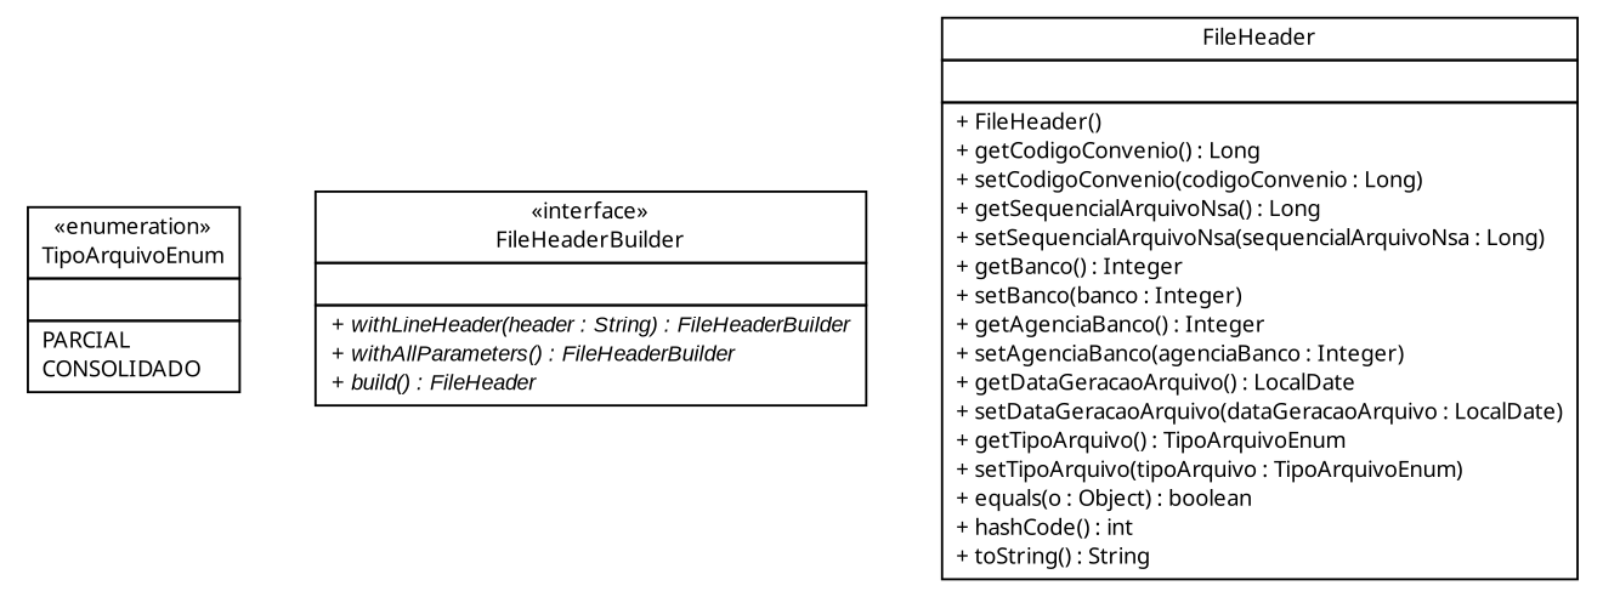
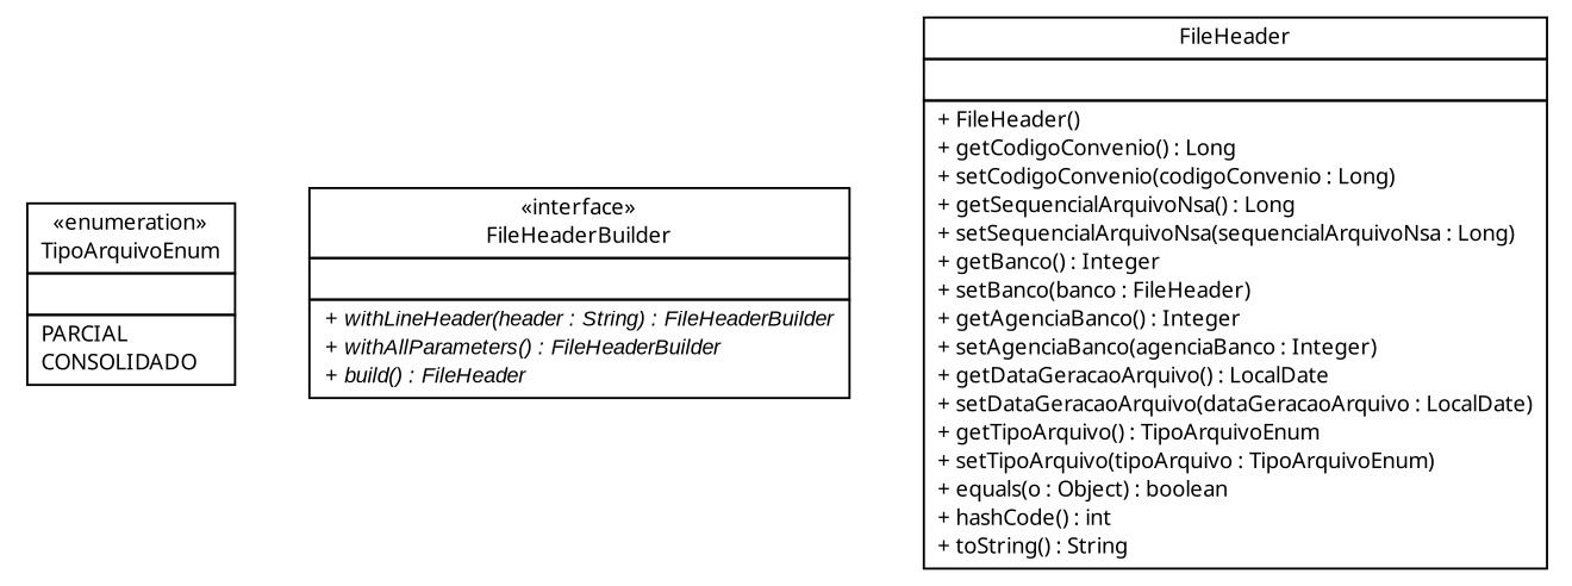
  digraph {
    nodesep=0.25
    ranksep=0.5
    fontname="Noto Sans"
    node [fontcolor=black fontname="Noto Sans" fontsize=10.0 shape=plaintext]
    n1 [label=<<table title="br.gov.to.sefaz.arr.processamento.domain.header.TipoArquivoEnum" border="0" cellborder="1" cellspacing="0" cellpadding="2" port="p" href="./TipoArquivoEnum.html"> 		<tr><td><table border="0" cellspacing="0" cellpadding="1"> <tr><td align="center" balign="center"> &#171;enumeration&#187; </td></tr> <tr><td align="center" balign="center"> TipoArquivoEnum </td></tr> 		</table></td></tr> 		<tr><td><table border="0" cellspacing="0" cellpadding="1"> <tr><td align="left" balign="left">  </td></tr> 		</table></td></tr> 		<tr><td><table border="0" cellspacing="0" cellpadding="1"> <tr><td align="left" balign="left"> PARCIAL </td></tr> <tr><td align="left" balign="left"> CONSOLIDADO </td></tr> 		</table></td></tr> 		</table>>]
    n2 [label=<<table title="br.gov.to.sefaz.arr.processamento.domain.header.FileHeaderBuilder" border="0" cellborder="1" cellspacing="0" cellpadding="2" port="p" href="./FileHeaderBuilder.html"> 		<tr><td><table border="0" cellspacing="0" cellpadding="1"> <tr><td align="center" balign="center"> &#171;interface&#187; </td></tr> <tr><td align="center" balign="center"> FileHeaderBuilder </td></tr> 		</table></td></tr> 		<tr><td><table border="0" cellspacing="0" cellpadding="1"> <tr><td align="left" balign="left">  </td></tr> 		</table></td></tr> 		<tr><td><table border="0" cellspacing="0" cellpadding="1"> <tr><td align="left" balign="left"><font face="arial italic" point-size="10.0"> + withLineHeader(header : String) : FileHeaderBuilder </font></td></tr> <tr><td align="left" balign="left"><font face="arial italic" point-size="10.0"> + withAllParameters() : FileHeaderBuilder </font></td></tr> <tr><td align="left" balign="left"><font face="arial italic" point-size="10.0"> + build() : FileHeader </font></td></tr> 		</table></td></tr> 		</table>>]
-   n3 [label=<<table title="br.gov.to.sefaz.arr.processamento.domain.header.FileHeader" border="0" cellborder="1" cellspacing="0" cellpadding="2" port="p" href="./FileHeader.html"> 		<tr><td><table border="0" cellspacing="0" cellpadding="1"> <tr><td align="center" balign="center"> FileHeader </td></tr> 		</table></td></tr> 		<tr><td><table border="0" cellspacing="0" cellpadding="1"> <tr><td align="left" balign="left">  </td></tr> 		</table></td></tr> 		<tr><td><table border="0" cellspacing="0" cellpadding="1"> <tr><td align="left" balign="left"> + FileHeader() </td></tr> <tr><td align="left" balign="left"> + getCodigoConvenio() : Long </td></tr> <tr><td align="left" balign="left"> + setCodigoConvenio(codigoConvenio : Long) </td></tr> <tr><td align="left" balign="left"> + getSequencialArquivoNsa() : Long </td></tr> <tr><td align="left" balign="left"> + setSequencialArquivoNsa(sequencialArquivoNsa : Long) </td></tr> <tr><td align="left" balign="left"> + getBanco() : Integer </td></tr> <tr><td align="left" balign="left"> + setBanco(banco : Integer) </td></tr> <tr><td align="left" balign="left"> + getAgenciaBanco() : Integer </td></tr> <tr><td align="left" balign="left"> + setAgenciaBanco(agenciaBanco : Integer) </td></tr> <tr><td align="left" balign="left"> + getDataGeracaoArquivo() : LocalDate </td></tr> <tr><td align="left" balign="left"> + setDataGeracaoArquivo(dataGeracaoArquivo : LocalDate) </td></tr> <tr><td align="left" balign="left"> + getTipoArquivo() : TipoArquivoEnum </td></tr> <tr><td align="left" balign="left"> + setTipoArquivo(tipoArquivo : TipoArquivoEnum) </td></tr> <tr><td align="left" balign="left"> + equals(o : Object) : boolean </td></tr> <tr><td align="left" balign="left"> + hashCode() : int </td></tr> <tr><td align="left" balign="left"> + toString() : String </td></tr> 		</table></td></tr> 		</table>>]
+   n3 [label=<<table title="br.gov.to.sefaz.arr.processamento.domain.header.FileHeader" border="0" cellborder="1" cellspacing="0" cellpadding="2" port="p" href="./FileHeader.html"> 		<tr><td><table border="0" cellspacing="0" cellpadding="1"> <tr><td align="center" balign="center"> FileHeader </td></tr> 		</table></td></tr> 		<tr><td><table border="0" cellspacing="0" cellpadding="1"> <tr><td align="left" balign="left">  </td></tr> 		</table></td></tr> 		<tr><td><table border="0" cellspacing="0" cellpadding="1"> <tr><td align="left" balign="left"> + FileHeader() </td></tr> <tr><td align="left" balign="left"> + getCodigoConvenio() : Long </td></tr> <tr><td align="left" balign="left"> + setCodigoConvenio(codigoConvenio : Long) </td></tr> <tr><td align="left" balign="left"> + getSequencialArquivoNsa() : Long </td></tr> <tr><td align="left" balign="left"> + setSequencialArquivoNsa(sequencialArquivoNsa : Long) </td></tr> <tr><td align="left" balign="left"> + getBanco() : Integer </td></tr> <tr><td align="left" balign="left"> + setBanco(banco : FileHeader) </td></tr> <tr><td align="left" balign="left"> + getAgenciaBanco() : Integer </td></tr> <tr><td align="left" balign="left"> + setAgenciaBanco(agenciaBanco : Integer) </td></tr> <tr><td align="left" balign="left"> + getDataGeracaoArquivo() : LocalDate </td></tr> <tr><td align="left" balign="left"> + setDataGeracaoArquivo(dataGeracaoArquivo : LocalDate) </td></tr> <tr><td align="left" balign="left"> + getTipoArquivo() : TipoArquivoEnum </td></tr> <tr><td align="left" balign="left"> + setTipoArquivo(tipoArquivo : TipoArquivoEnum) </td></tr> <tr><td align="left" balign="left"> + equals(o : Object) : boolean </td></tr> <tr><td align="left" balign="left"> + hashCode() : int </td></tr> <tr><td align="left" balign="left"> + toString() : String </td></tr> 		</table></td></tr> 		</table>>]
  }
